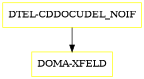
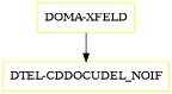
  digraph {
    node [color=yellow shape=box]
    "DTEL-CDDOCUDEL_NOIF"
    "DOMA-XFELD"
-   "DTEL-CDDOCUDEL_NOIF" -> "DOMA-XFELD"
+   "DOMA-XFELD" -> "DTEL-CDDOCUDEL_NOIF"
  }
